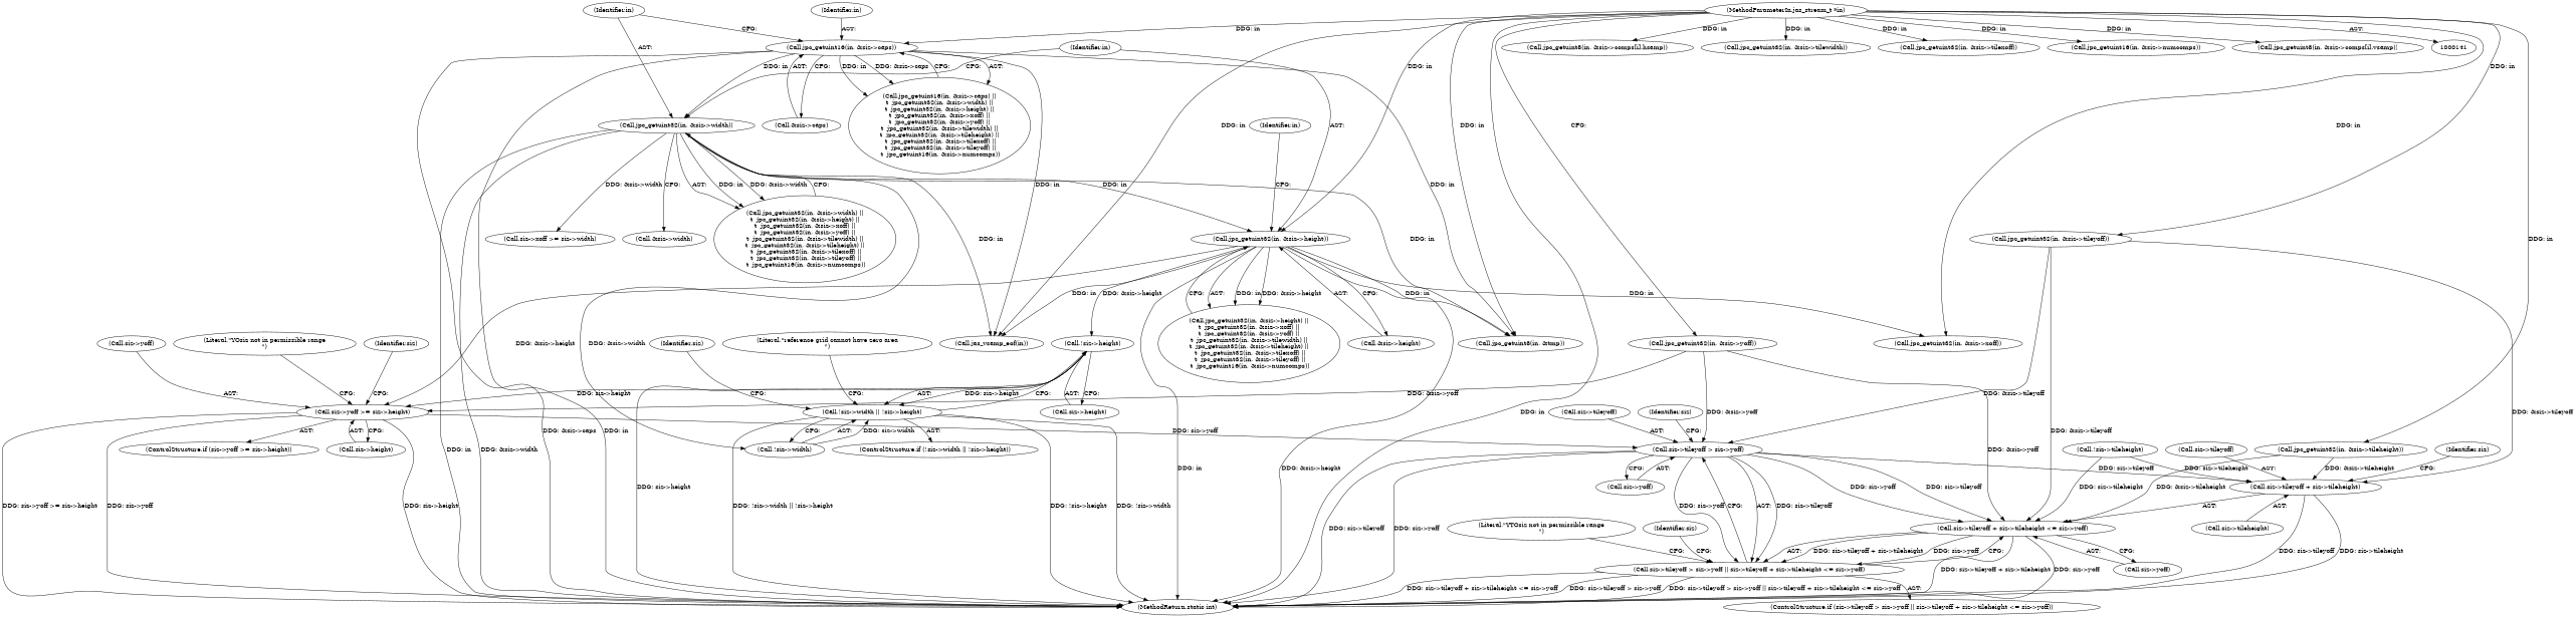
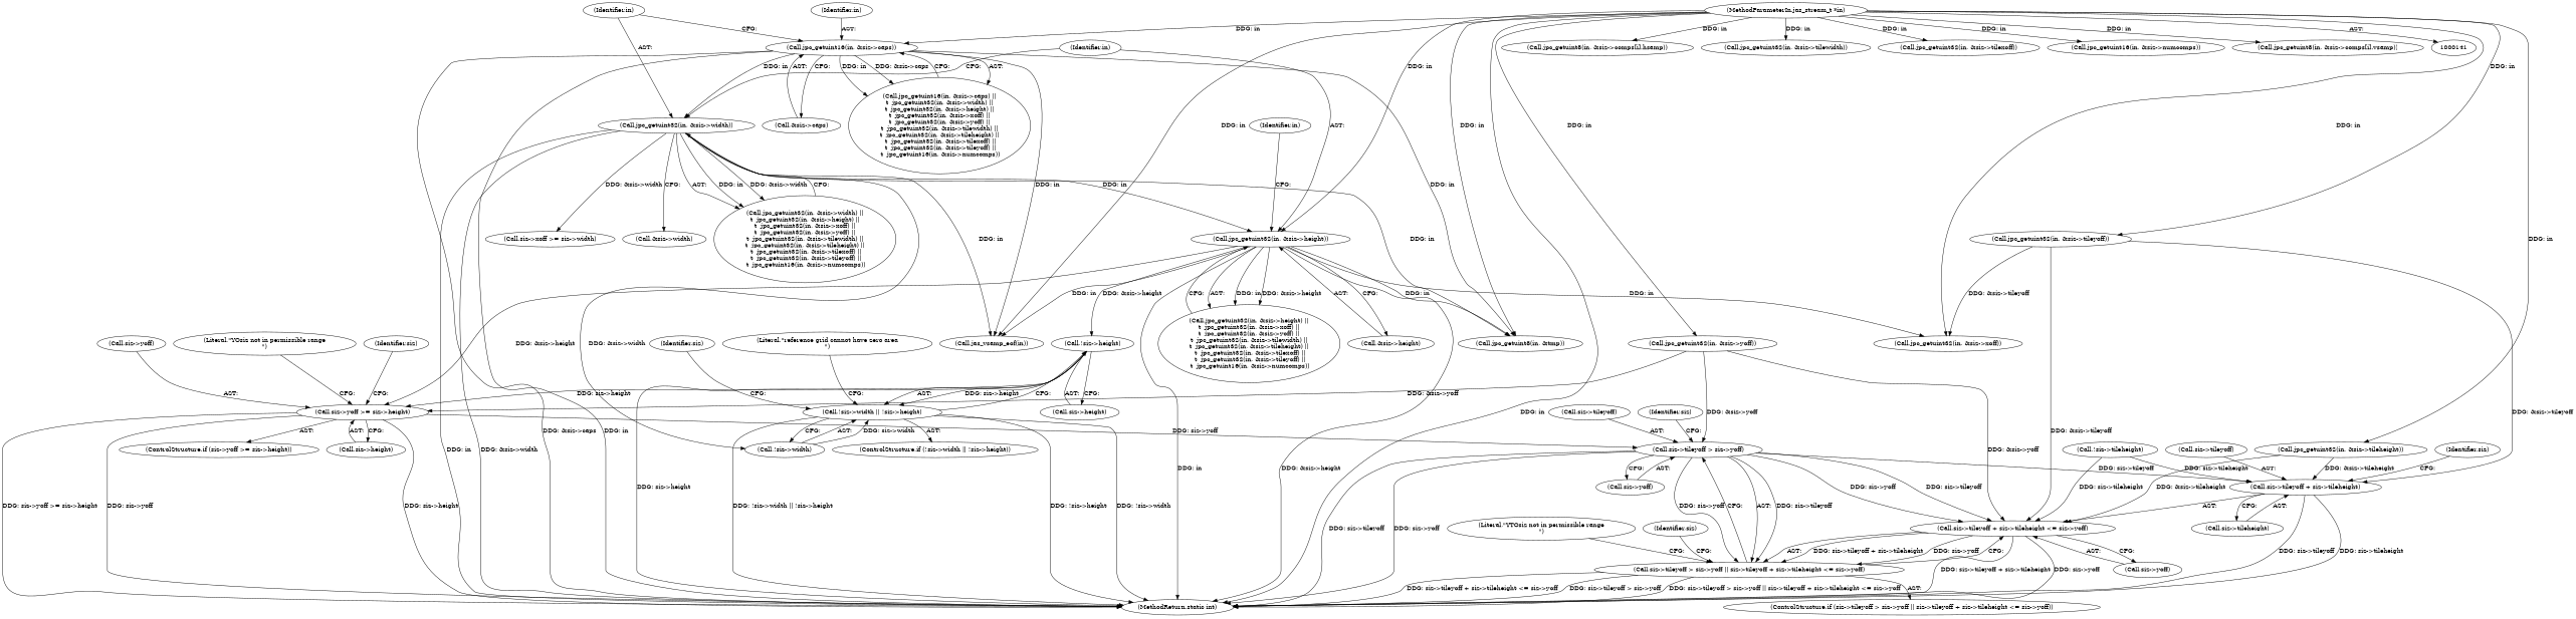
  digraph {
    n1 [label="(Call,!siz->height)"]
    n2 [label="(Call,!siz->width || !siz->height)"]
    n3 [label="(Call,siz->yoff >= siz->height)"]
    n4 [label="(Call,siz->height)"]
    n5 [label="(MethodReturn,static int)"]
    n6 [label="(Call,!siz->width)"]
    n7 [label="(ControlStructure,if (!siz->width || !siz->height))"]
    n8 [label="(Call,siz->tileyoff > siz->yoff)"]
    n9 [label="(ControlStructure,if (siz->yoff >= siz->height))"]
    n10 [label="(Call,siz->height)"]
    n11 [label="(Call,jpc_getuint32(in, &siz->height))"]
    n12 [label="(Call,jpc_getuint32(in, &siz->xoff))"]
    n13 [label="(Call,jpc_getuint8(in, &tmp))"]
    n14 [label="(Call,jas_vsamp_eof(in))"]
    n15 [label="(Call,jpc_getuint32(in, &siz->height) ||\n\t  jpc_getuint32(in, &siz->xoff) ||\n\t  jpc_getuint32(in, &siz->yoff) ||\n\t  jpc_getuint32(in, &siz->tilewidth) ||\n\t  jpc_getuint32(in, &siz->tileheight) ||\n \t  jpc_getuint32(in, &siz->tilexoff) ||\n \t  jpc_getuint32(in, &siz->tileyoff) ||\n \t  jpc_getuint16(in, &siz->numcomps))"]
    n16 [label="(Call,&siz->height)"]
    n17 [label="(Call,jpc_getuint32(in, &siz->width))"]
    n18 [label="(Call,siz->xoff >= siz->width)"]
    n19 [label="(Call,&siz->width)"]
    n20 [label="(Call,jpc_getuint32(in, &siz->width) ||\n\t  jpc_getuint32(in, &siz->height) ||\n\t  jpc_getuint32(in, &siz->xoff) ||\n\t  jpc_getuint32(in, &siz->yoff) ||\n\t  jpc_getuint32(in, &siz->tilewidth) ||\n\t  jpc_getuint32(in, &siz->tileheight) ||\n \t  jpc_getuint32(in, &siz->tilexoff) ||\n \t  jpc_getuint32(in, &siz->tileyoff) ||\n \t  jpc_getuint16(in, &siz->numcomps))"]
    n21 [label="(Call,jpc_getuint16(in, &siz->caps))"]
    n22 [label="(Call,&siz->caps)"]
    n23 [label="(Call,jpc_getuint16(in, &siz->caps) ||\n\t  jpc_getuint32(in, &siz->width) ||\n\t  jpc_getuint32(in, &siz->height) ||\n\t  jpc_getuint32(in, &siz->xoff) ||\n\t  jpc_getuint32(in, &siz->yoff) ||\n\t  jpc_getuint32(in, &siz->tilewidth) ||\n\t  jpc_getuint32(in, &siz->tileheight) ||\n \t  jpc_getuint32(in, &siz->tilexoff) ||\n \t  jpc_getuint32(in, &siz->tileyoff) ||\n \t  jpc_getuint16(in, &siz->numcomps))"]
    n24 [label="(MethodParameterIn,jas_stream_t *in)"]
    n25 [label="(Call,jpc_getuint32(in, &siz->yoff))"]
    n26 [label="(Call,jpc_getuint32(in, &siz->tileyoff))"]
    n27 [label="(Call,jpc_getuint8(in, &siz->comps[i].hsamp))"]
    n28 [label="(Call,jpc_getuint32(in, &siz->tileheight))"]
    n29 [label="(Call,jpc_getuint32(in, &siz->tilewidth))"]
    n30 [label="(Call,jpc_getuint32(in, &siz->tilexoff))"]
    n31 [label="(Call,jpc_getuint16(in, &siz->numcomps))"]
    n32 [label="(Call,jpc_getuint8(in, &siz->comps[i].vsamp))"]
    n33 [label=1000141]
    n34 [label="(Call,siz->tileyoff + siz->tileheight <= siz->yoff)"]
    n35 [label="(Call,siz->tileyoff + siz->tileheight)"]
    n36 [label="(Call,siz->tileyoff > siz->yoff || siz->tileyoff + siz->tileheight <= siz->yoff)"]
    n37 [label="(Call,siz->yoff)"]
    n38 [label="(ControlStructure,if (siz->tileyoff > siz->yoff || siz->tileyoff + siz->tileheight <= siz->yoff))"]
    n39 [label="(Call,siz->yoff)"]
    n40 [label="(Call,siz->tileheight)"]
    n41 [label="(Call,siz->tileyoff)"]
    n42 [label="(Call,siz->yoff)"]
    n43 [label="(Literal,\"YOsiz not in permissible range\n\")"]
    n44 [label="(Call,siz->tileyoff)"]
    n45 [label="(Literal,\"YTOsiz not in permissible range\n\")"]
    n46 [label="(Identifier,in)"]
    n47 [label="(Identifier,siz)"]
    n48 [label="(Identifier,siz)"]
    n49 [label="(Identifier,in)"]
    n50 [label="(Identifier,in)"]
    n51 [label="(Call,!siz->tileheight)"]
    n52 [label="(Identifier,siz)"]
    n53 [label="(Identifier,siz)"]
    n54 [label="(Identifier,in)"]
    n55 [label="(Identifier,siz)"]
    n56 [label="(Literal,\"reference grid cannot have zero area\n\")"]
    n1 -> n2 [label="AST: "]
    n1 -> n2 [label="DDG: siz->height"]
    n1 -> n3 [label="DDG: siz->height"]
    n1 -> n4 [label="CFG: "]
    n1 -> n5 [label="DDG: siz->height"]
    n2 -> n1 [label="CFG: "]
    n2 -> n5 [label="DDG: !siz->height"]
    n2 -> n5 [label="DDG: !siz->width"]
    n2 -> n5 [label="DDG: !siz->width || !siz->height"]
    n2 -> n6 [label="CFG: "]
    n2 -> n7 [label="AST: "]
    n3 -> n5 [label="DDG: siz->yoff >= siz->height"]
    n3 -> n5 [label="DDG: siz->yoff"]
    n3 -> n5 [label="DDG: siz->height"]
    n3 -> n8 [label="DDG: siz->yoff"]
    n3 -> n9 [label="AST: "]
    n3 -> n10 [label="CFG: "]
    n4 -> n1 [label="AST: "]
    n6 -> n2 [label="AST: "]
    n6 -> n2 [label="DDG: siz->width"]
    n8 -> n5 [label="DDG: siz->tileyoff"]
    n8 -> n5 [label="DDG: siz->yoff"]
    n8 -> n34 [label="DDG: siz->tileyoff"]
    n8 -> n34 [label="DDG: siz->yoff"]
    n8 -> n35 [label="DDG: siz->tileyoff"]
    n8 -> n36 [label="AST: "]
    n8 -> n36 [label="DDG: siz->tileyoff"]
    n8 -> n36 [label="DDG: siz->yoff"]
    n8 -> n37 [label="CFG: "]
    n10 -> n3 [label="AST: "]
    n11 -> n1 [label="DDG: &siz->height"]
    n11 -> n3 [label="DDG: &siz->height"]
    n11 -> n5 [label="DDG: in"]
    n11 -> n5 [label="DDG: &siz->height"]
    n11 -> n12 [label="DDG: in"]
    n11 -> n13 [label="DDG: in"]
    n11 -> n14 [label="DDG: in"]
    n11 -> n15 [label="AST: "]
    n11 -> n15 [label="DDG: in"]
    n11 -> n15 [label="DDG: &siz->height"]
    n11 -> n16 [label="CFG: "]
    n15 -> n11 [label="CFG: "]
    n16 -> n11 [label="AST: "]
    n17 -> n5 [label="DDG: in"]
    n17 -> n5 [label="DDG: &siz->width"]
    n17 -> n6 [label="DDG: &siz->width"]
    n17 -> n11 [label="DDG: in"]
    n17 -> n13 [label="DDG: in"]
    n17 -> n14 [label="DDG: in"]
    n17 -> n18 [label="DDG: &siz->width"]
    n17 -> n19 [label="CFG: "]
    n17 -> n20 [label="AST: "]
    n17 -> n20 [label="DDG: in"]
    n17 -> n20 [label="DDG: &siz->width"]
    n20 -> n17 [label="CFG: "]
    n21 -> n5 [label="DDG: &siz->caps"]
    n21 -> n5 [label="DDG: in"]
    n21 -> n13 [label="DDG: in"]
    n21 -> n14 [label="DDG: in"]
    n21 -> n17 [label="DDG: in"]
    n21 -> n22 [label="CFG: "]
    n21 -> n23 [label="AST: "]
    n21 -> n23 [label="DDG: in"]
    n21 -> n23 [label="DDG: &siz->caps"]
    n22 -> n21 [label="AST: "]
    n23 -> n21 [label="CFG: "]
    n24 -> n5 [label="DDG: in"]
    n24 -> n11 [label="DDG: in"]
    n24 -> n12 [label="DDG: in"]
    n24 -> n13 [label="DDG: in"]
    n24 -> n14 [label="DDG: in"]
    n24 -> n21 [label="DDG: in"]
-   n24 -> n25 [label="CFG: "]
+   n24 -> n25 [label="DDG: in"]
    n24 -> n26 [label="DDG: in"]
    n24 -> n27 [label="DDG: in"]
    n24 -> n28 [label="DDG: in"]
    n24 -> n29 [label="DDG: in"]
    n24 -> n30 [label="DDG: in"]
    n24 -> n31 [label="DDG: in"]
    n24 -> n32 [label="DDG: in"]
    n24 -> n33 [label="AST: "]
    n25 -> n3 [label="DDG: &siz->yoff"]
    n25 -> n8 [label="DDG: &siz->yoff"]
    n25 -> n34 [label="DDG: &siz->yoff"]
-   n26 -> n8 [label="DDG: &siz->tileyoff"]
+   n26 -> n12 [label="DDG: &siz->tileyoff"]
    n26 -> n34 [label="DDG: &siz->tileyoff"]
    n26 -> n35 [label="DDG: &siz->tileyoff"]
    n28 -> n34 [label="DDG: &siz->tileheight"]
    n28 -> n35 [label="DDG: &siz->tileheight"]
    n34 -> n5 [label="DDG: siz->tileyoff + siz->tileheight"]
    n34 -> n5 [label="DDG: siz->yoff"]
    n34 -> n36 [label="AST: "]
    n34 -> n36 [label="DDG: siz->tileyoff + siz->tileheight"]
    n34 -> n36 [label="DDG: siz->yoff"]
    n34 -> n39 [label="CFG: "]
    n35 -> n5 [label="DDG: siz->tileyoff"]
    n35 -> n5 [label="DDG: siz->tileheight"]
    n35 -> n34 [label="AST: "]
+   n35 -> n40 [label="CFG: "]
    n36 -> n5 [label="DDG: siz->tileyoff > siz->yoff"]
    n36 -> n5 [label="DDG: siz->tileyoff > siz->yoff || siz->tileyoff + siz->tileheight <= siz->yoff"]
    n36 -> n5 [label="DDG: siz->tileyoff + siz->tileheight <= siz->yoff"]
    n36 -> n8 [label="CFG: "]
    n36 -> n34 [label="CFG: "]
    n36 -> n38 [label="AST: "]
    n37 -> n8 [label="AST: "]
    n39 -> n34 [label="AST: "]
    n40 -> n35 [label="AST: "]
    n41 -> n35 [label="AST: "]
    n42 -> n3 [label="AST: "]
    n43 -> n3 [label="CFG: "]
    n44 -> n8 [label="AST: "]
    n45 -> n36 [label="CFG: "]
    n46 -> n11 [label="AST: "]
    n46 -> n17 [label="CFG: "]
    n47 -> n36 [label="CFG: "]
    n48 -> n8 [label="CFG: "]
    n49 -> n21 [label="AST: "]
    n50 -> n17 [label="AST: "]
    n50 -> n21 [label="CFG: "]
    n51 -> n34 [label="DDG: siz->tileheight"]
    n51 -> n35 [label="DDG: siz->tileheight"]
    n52 -> n2 [label="CFG: "]
    n53 -> n3 [label="CFG: "]
    n54 -> n11 [label="CFG: "]
    n55 -> n35 [label="CFG: "]
    n56 -> n2 [label="CFG: "]
  }
